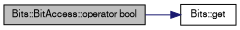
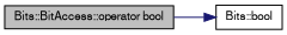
  digraph {
    rankdir=LR
    node [color=black fontname=FreeSans fontsize=10 shape=record]
    n1 [fillcolor=grey75 fontcolor=black height=0.2 label="Bits::BitAccess::operator bool" style=filled width=0.4]
-   n2 [height=0.2 label="Bits::get" width=0.4]
+   n2 [height=0.2 label="Bits::bool" width=0.4]
    n1 -> n2 [color=midnightblue fontname=FreeSans fontsize=10 labelfontname=FreeSans labelfontsize=10 style=solid]
  }
